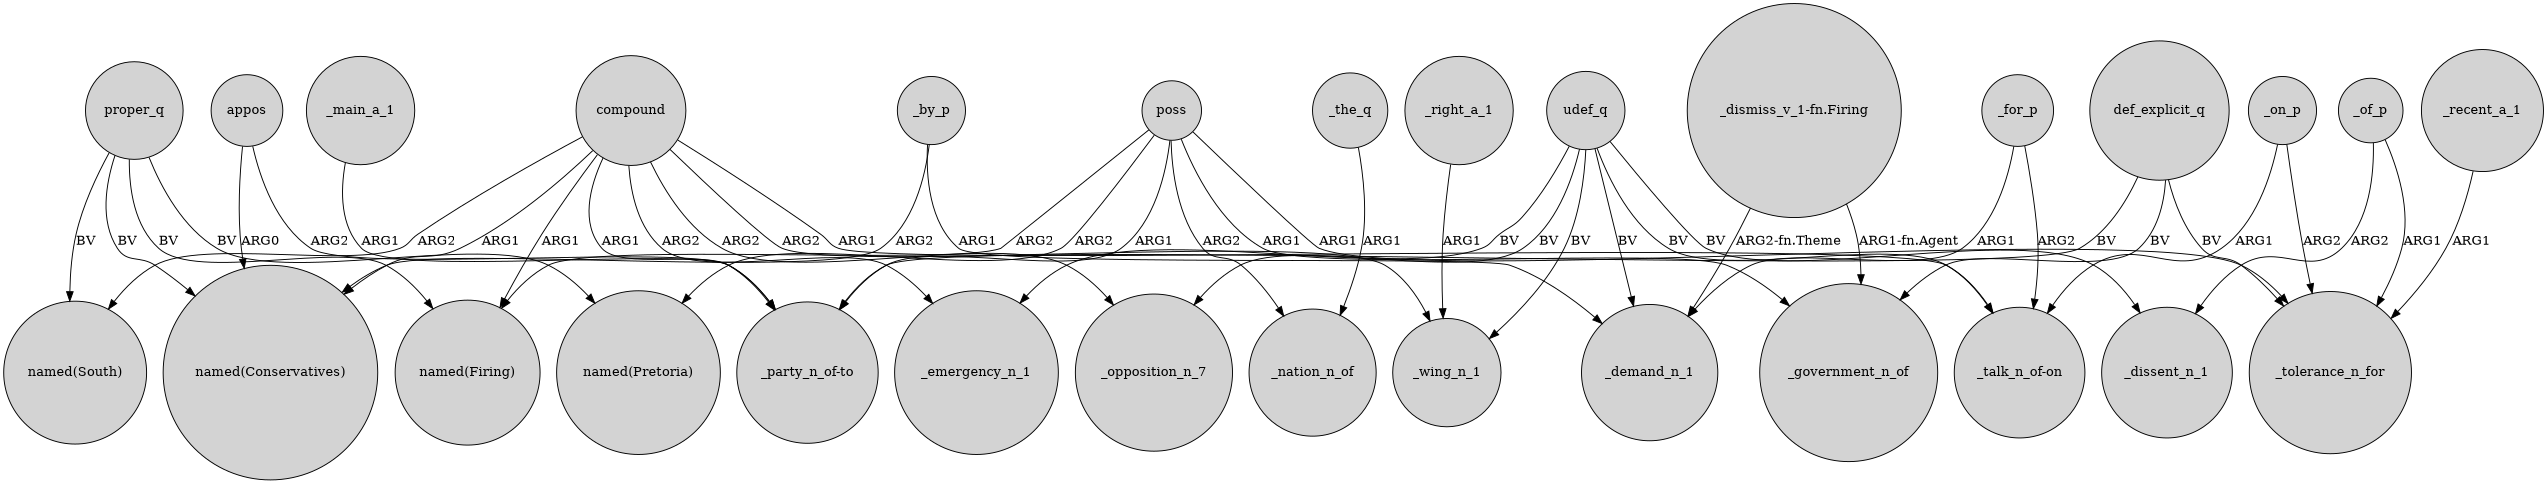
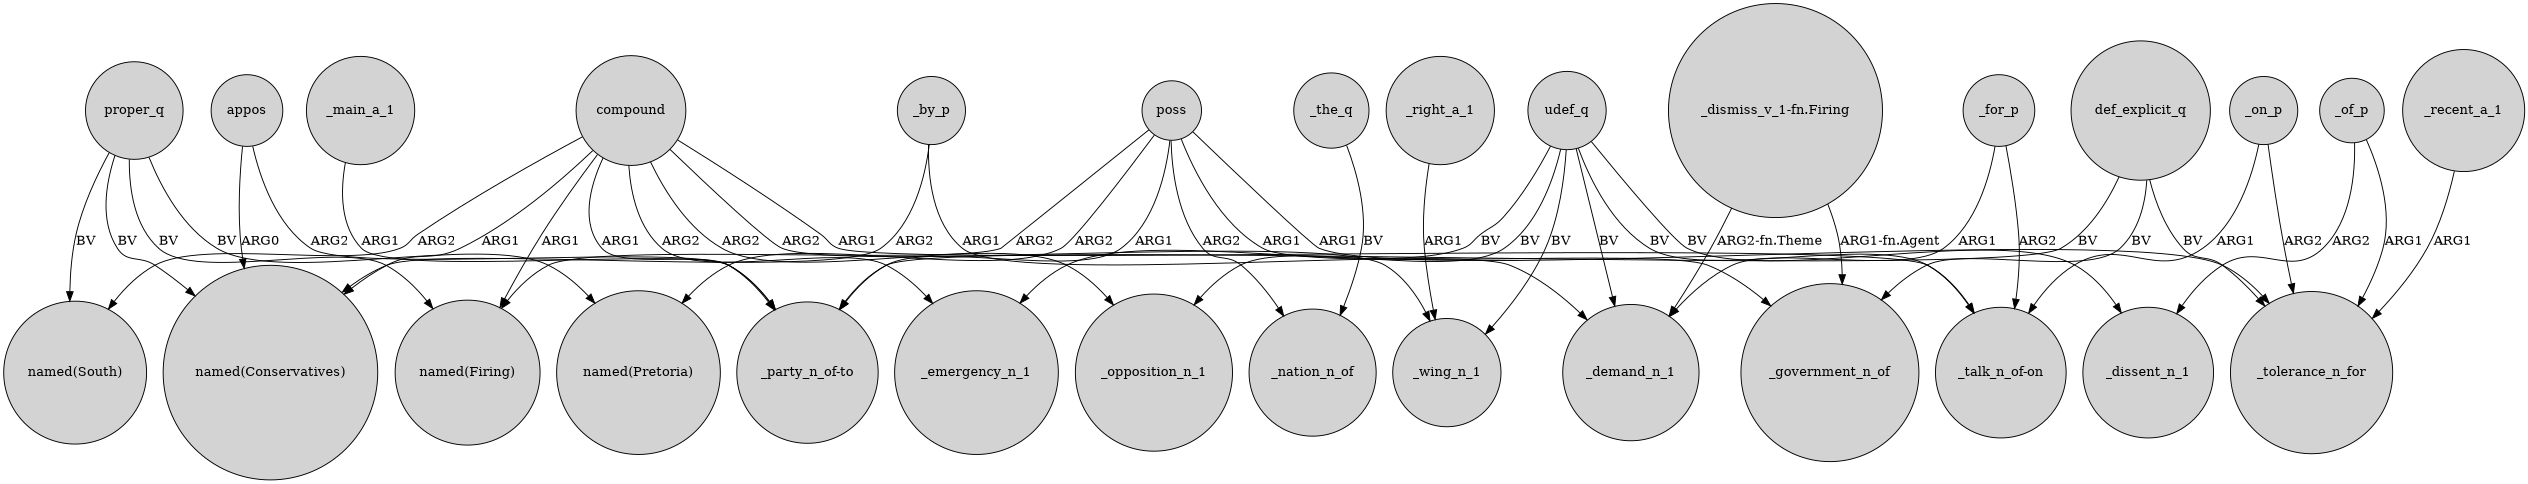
  digraph {
    node [shape=circle style=filled]
    poss
    "_party_n_of-to"
    n3 [label="named(Firing)"]
    _government_n_of
    _tolerance_n_for
    "named(Pretoria)"
    _nation_n_of
    appos
    "named(Conservatives)"
    compound
    _emergency_n_1
    "named(South)"
    "_talk_n_of-on"
-   _opposition_n_1 [label=_opposition_n_7]
+   _opposition_n_1
    _wing_n_1
    proper_q
    "_dismiss_v_1-fn.Firing"
    _demand_n_1
    _on_p
    udef_q
    _dissent_n_1
    def_explicit_q
    _for_p
    _main_a_1
    _recent_a_1
    _the_q
    _of_p
    _by_p
    _right_a_1
    poss -> "_party_n_of-to" [label=ARG1]
    poss -> n3 [label=ARG2]
    poss -> _government_n_of [label=ARG1]
    poss -> _tolerance_n_for [label=ARG1]
    poss -> "named(Pretoria)" [label=ARG2]
    poss -> _nation_n_of [label=ARG2]
    appos -> "_party_n_of-to" [label=ARG2]
    appos -> "named(Conservatives)" [label=ARG0]
    compound -> "_party_n_of-to" [label=ARG1]
    compound -> n3 [label=ARG1]
    compound -> "named(Conservatives)" [label=ARG1]
    compound -> _emergency_n_1 [label=ARG2]
    compound -> "named(South)" [label=ARG2]
    compound -> "_talk_n_of-on" [label=ARG1]
    compound -> _opposition_n_1 [label=ARG2]
    compound -> _wing_n_1 [label=ARG2]
    proper_q -> n3 [label=BV]
    proper_q -> "named(Pretoria)" [label=BV]
    proper_q -> "named(Conservatives)" [label=BV]
    proper_q -> "named(South)" [label=BV]
    "_dismiss_v_1-fn.Firing" -> _government_n_of [label="ARG1-fn.Agent"]
    "_dismiss_v_1-fn.Firing" -> _demand_n_1 [label="ARG2-fn.Theme"]
    _on_p -> _tolerance_n_for [label=ARG2]
    _on_p -> "_talk_n_of-on" [label=ARG1]
    udef_q -> _emergency_n_1 [label=BV]
    udef_q -> "_talk_n_of-on" [label=BV]
    udef_q -> _opposition_n_1 [label=BV]
    udef_q -> _wing_n_1 [label=BV]
    udef_q -> _demand_n_1 [label=BV]
    udef_q -> _dissent_n_1 [label=BV]
    def_explicit_q -> "_party_n_of-to" [label=BV]
    def_explicit_q -> _government_n_of [label=BV]
    def_explicit_q -> _tolerance_n_for [label=BV]
    _for_p -> "_talk_n_of-on" [label=ARG2]
    _for_p -> _demand_n_1 [label=ARG1]
    _main_a_1 -> "_party_n_of-to" [label=ARG1]
    _recent_a_1 -> _tolerance_n_for [label=ARG1]
-   _the_q -> _nation_n_of [label=ARG1]
+   _the_q -> _nation_n_of [label=BV]
    _of_p -> _tolerance_n_for [label=ARG1]
    _of_p -> _dissent_n_1 [label=ARG2]
    _by_p -> "named(Conservatives)" [label=ARG2]
    _by_p -> _demand_n_1 [label=ARG1]
    _right_a_1 -> _wing_n_1 [label=ARG1]
  }
